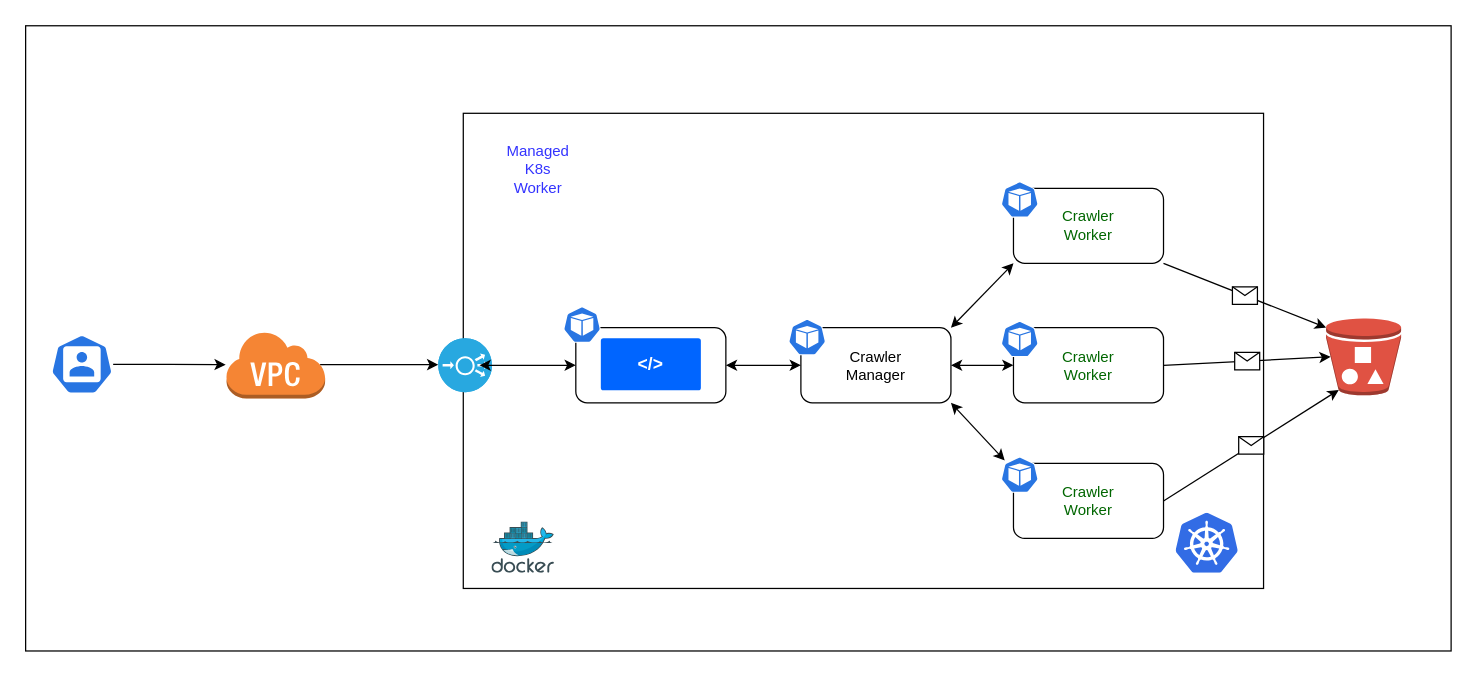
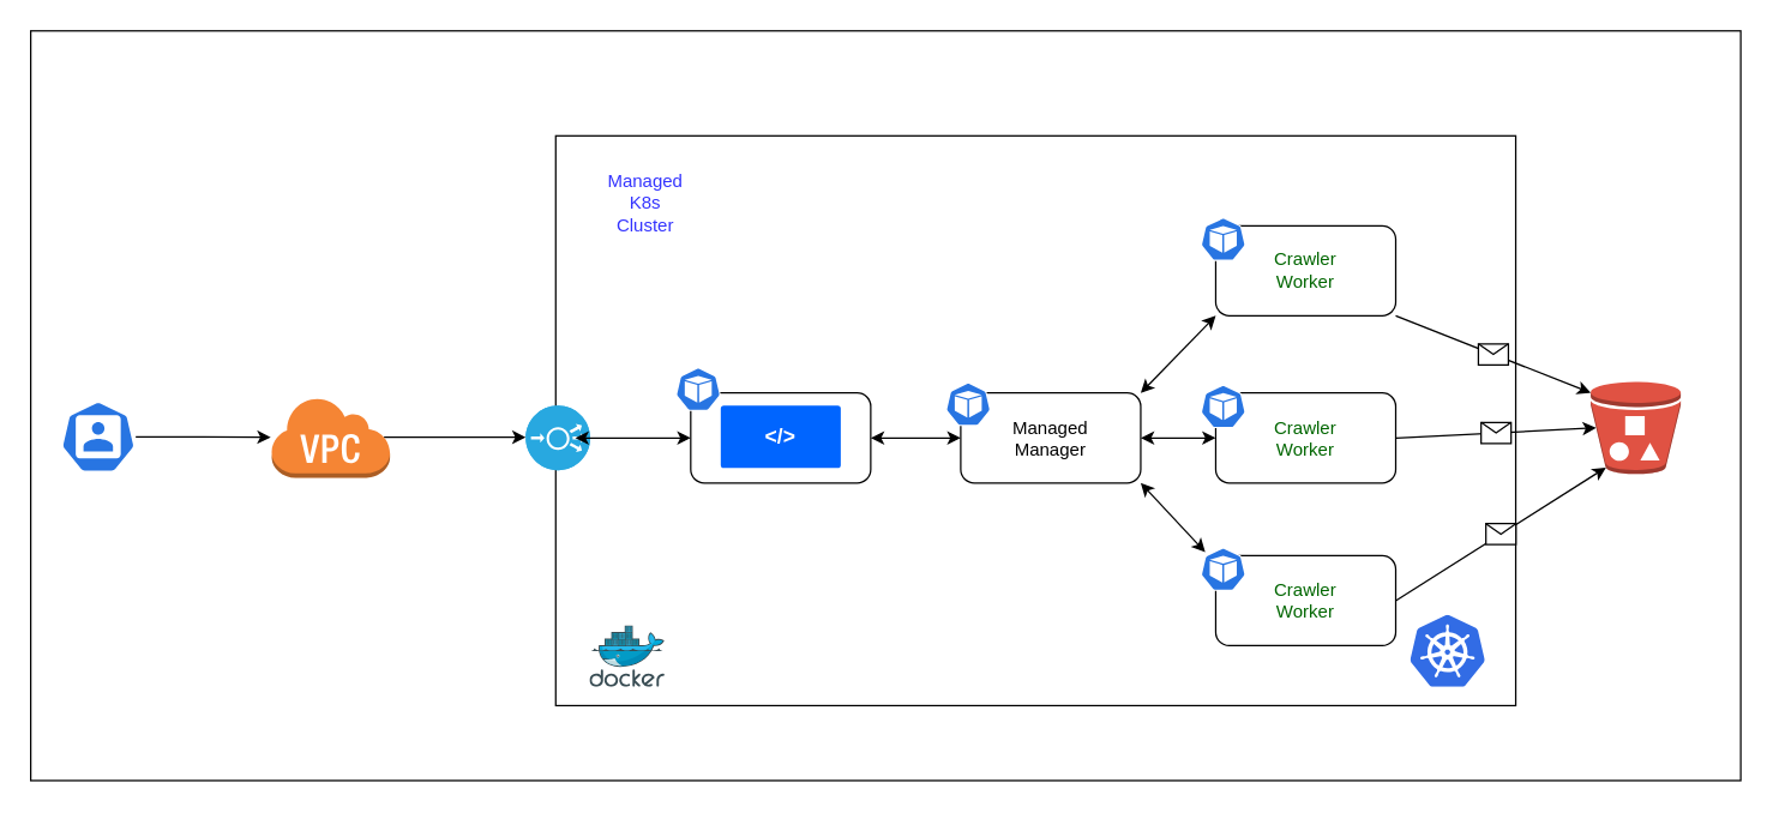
  <mxCell id="0" />
  <mxCell id="1" parent="0" />
  <mxCell id="2" value="" style="rounded=0;whiteSpace=wrap;html=1;labelBackgroundColor=#00CCCC;fontColor=#3333FF;" vertex="1" parent="1"><mxGeometry x="20" y="20" width="1140" height="500" as="geometry" /></mxCell>
  <mxCell id="3" style="edgeStyle=orthogonalEdgeStyle;rounded=0;orthogonalLoop=1;jettySize=auto;html=1;fontColor=#FFFFFF;" edge="1" parent="1" source="4" target="16"><mxGeometry relative="1" as="geometry" /></mxCell>
  <mxCell id="4" value="" style="sketch=0;html=1;dashed=0;whitespace=wrap;fillColor=#2875E2;strokeColor=#ffffff;points=[[0.005,0.63,0],[0.1,0.2,0],[0.9,0.2,0],[0.5,0,0],[0.995,0.63,0],[0.72,0.99,0],[0.5,1,0],[0.28,0.99,0]];shape=mxgraph.kubernetes.icon;prIcon=user" vertex="1" parent="1"><mxGeometry x="40" y="266.75" width="50" height="48" as="geometry" /></mxCell>
  <mxCell id="5" value="" style="rounded=0;whiteSpace=wrap;html=1;" vertex="1" parent="1"><mxGeometry x="370" y="90" width="640" height="380" as="geometry" /></mxCell>
  <mxCell id="6" value="&lt;font color=&quot;#FFFFFF&quot;&gt;Main App&lt;br&gt;&lt;/font&gt;" style="rounded=1;whiteSpace=wrap;html=1;" vertex="1" parent="1"><mxGeometry x="460" y="261.5" width="120" height="60" as="geometry" /></mxCell>
  <mxCell id="7" value="" style="sketch=0;aspect=fixed;html=1;points=[];align=center;image;fontSize=12;image=img/lib/mscae/Docker.svg;" vertex="1" parent="1"><mxGeometry x="393" y="417" width="50" height="41" as="geometry" /></mxCell>
  <mxCell id="8" value="" style="sketch=0;aspect=fixed;html=1;points=[];align=center;image;fontSize=12;image=img/lib/mscae/Kubernetes.svg;" vertex="1" parent="1"><mxGeometry x="940" y="410" width="50" height="48" as="geometry" /></mxCell>
  <mxCell id="9" value="" style="fillColor=#28A8E0;verticalLabelPosition=bottom;sketch=0;html=1;strokeColor=#ffffff;verticalAlign=top;align=center;points=[[0.145,0.145,0],[0.5,0,0],[0.855,0.145,0],[1,0.5,0],[0.855,0.855,0],[0.5,1,0],[0.145,0.855,0],[0,0.5,0]];pointerEvents=1;shape=mxgraph.cisco_safe.compositeIcon;bgIcon=ellipse;resIcon=mxgraph.cisco_safe.capability.load_balancer;" vertex="1" parent="1"><mxGeometry x="350" y="270" width="43" height="43" as="geometry" /></mxCell>
  <mxCell id="10" value="" style="endArrow=classic;startArrow=classic;html=1;rounded=0;exitX=0.767;exitY=0.5;exitDx=0;exitDy=0;exitPerimeter=0;entryX=0;entryY=0.5;entryDx=0;entryDy=0;" edge="1" parent="1" source="9" target="6"><mxGeometry width="50" height="50" relative="1" as="geometry"><mxPoint x="620" y="220" as="sourcePoint" /><mxPoint x="670" y="170" as="targetPoint" /><Array as="points" /></mxGeometry></mxCell>
  <mxCell id="11" value="" style="sketch=0;html=1;dashed=0;whitespace=wrap;fillColor=#2875E2;strokeColor=#ffffff;points=[[0.005,0.63,0],[0.1,0.2,0],[0.9,0.2,0],[0.5,0,0],[0.995,0.63,0],[0.72,0.99,0],[0.5,1,0],[0.28,0.99,0]];shape=mxgraph.kubernetes.icon;prIcon=pod" vertex="1" parent="1"><mxGeometry x="450" y="240" width="30" height="38" as="geometry" /></mxCell>
  <mxCell id="12" value="&amp;lt;/&amp;gt;" style="rounded=1;arcSize=5;fillColor=#0065FF;strokeColor=none;fontColor=#ffffff;align=center;verticalAlign=middle;whiteSpace=wrap;fontSize=14;fontStyle=1;html=1;sketch=0;" vertex="1" parent="1"><mxGeometry x="480" y="270" width="80" height="41.5" as="geometry" /></mxCell>
- <mxCell id="13" value="&lt;div&gt;Crawler&lt;/div&gt;&lt;div&gt;Manager&lt;br&gt;&lt;/div&gt;" style="rounded=1;whiteSpace=wrap;html=1;" vertex="1" parent="1"><mxGeometry x="640" y="261.5" width="120" height="60" as="geometry" /></mxCell>
+ <mxCell id="13" value="&lt;div&gt;Managed&lt;/div&gt;&lt;div&gt;Manager&lt;br&gt;&lt;/div&gt;" style="rounded=1;whiteSpace=wrap;html=1;" vertex="1" parent="1"><mxGeometry x="640" y="261.5" width="120" height="60" as="geometry" /></mxCell>
  <mxCell id="14" value="" style="sketch=0;html=1;dashed=0;whitespace=wrap;fillColor=#2875E2;strokeColor=#ffffff;points=[[0.005,0.63,0],[0.1,0.2,0],[0.9,0.2,0],[0.5,0,0],[0.995,0.63,0],[0.72,0.99,0],[0.5,1,0],[0.28,0.99,0]];shape=mxgraph.kubernetes.icon;prIcon=pod" vertex="1" parent="1"><mxGeometry x="630" y="250" width="30" height="38" as="geometry" /></mxCell>
  <mxCell id="15" style="edgeStyle=orthogonalEdgeStyle;rounded=0;orthogonalLoop=1;jettySize=auto;html=1;exitX=0.95;exitY=0.5;exitDx=0;exitDy=0;exitPerimeter=0;fontColor=#FFFFFF;" edge="1" parent="1" source="16"><mxGeometry relative="1" as="geometry"><mxPoint x="350" y="291" as="targetPoint" /></mxGeometry></mxCell>
  <mxCell id="16" value="" style="outlineConnect=0;dashed=0;verticalLabelPosition=bottom;verticalAlign=top;align=center;html=1;shape=mxgraph.aws3.virtual_private_cloud;fillColor=#F58534;gradientColor=none;fontColor=#FFFFFF;" vertex="1" parent="1"><mxGeometry x="180" y="264" width="79.5" height="54" as="geometry" /></mxCell>
  <mxCell id="17" value="&lt;div align=&quot;center&quot;&gt;&lt;font color=&quot;#006600&quot;&gt;Crawler&lt;/font&gt;&lt;/div&gt;&lt;div align=&quot;center&quot;&gt;&lt;font color=&quot;#006600&quot;&gt;Worker&lt;br&gt;&lt;/font&gt;&lt;/div&gt;" style="rounded=1;whiteSpace=wrap;html=1;fontColor=#FFFFFF;align=center;" vertex="1" parent="1"><mxGeometry x="810" y="150" width="120" height="60" as="geometry" /></mxCell>
  <mxCell id="18" value="" style="sketch=0;html=1;dashed=0;whitespace=wrap;fillColor=#2875E2;strokeColor=#ffffff;points=[[0.005,0.63,0],[0.1,0.2,0],[0.9,0.2,0],[0.5,0,0],[0.995,0.63,0],[0.72,0.99,0],[0.5,1,0],[0.28,0.99,0]];shape=mxgraph.kubernetes.icon;prIcon=pod" vertex="1" parent="1"><mxGeometry x="800" y="140" width="30" height="38" as="geometry" /></mxCell>
  <mxCell id="19" value="" style="endArrow=classic;startArrow=classic;html=1;rounded=0;fontColor=#006600;exitX=1;exitY=0.5;exitDx=0;exitDy=0;entryX=0;entryY=0.5;entryDx=0;entryDy=0;" edge="1" parent="1" source="6" target="13"><mxGeometry width="50" height="50" relative="1" as="geometry"><mxPoint x="600" y="220" as="sourcePoint" /><mxPoint x="650" y="170" as="targetPoint" /></mxGeometry></mxCell>
  <mxCell id="20" value="&lt;div align=&quot;center&quot;&gt;&lt;font color=&quot;#006600&quot;&gt;Crawler&lt;/font&gt;&lt;/div&gt;&lt;div align=&quot;center&quot;&gt;&lt;font color=&quot;#006600&quot;&gt;Worker&lt;br&gt;&lt;/font&gt;&lt;/div&gt;" style="rounded=1;whiteSpace=wrap;html=1;fontColor=#FFFFFF;align=center;" vertex="1" parent="1"><mxGeometry x="810" y="261.5" width="120" height="60" as="geometry" /></mxCell>
  <mxCell id="21" value="" style="sketch=0;html=1;dashed=0;whitespace=wrap;fillColor=#2875E2;strokeColor=#ffffff;points=[[0.005,0.63,0],[0.1,0.2,0],[0.9,0.2,0],[0.5,0,0],[0.995,0.63,0],[0.72,0.99,0],[0.5,1,0],[0.28,0.99,0]];shape=mxgraph.kubernetes.icon;prIcon=pod" vertex="1" parent="1"><mxGeometry x="800" y="251.5" width="30" height="38" as="geometry" /></mxCell>
  <mxCell id="22" value="&lt;div align=&quot;center&quot;&gt;&lt;font color=&quot;#006600&quot;&gt;Crawler&lt;/font&gt;&lt;/div&gt;&lt;div align=&quot;center&quot;&gt;&lt;font color=&quot;#006600&quot;&gt;Worker&lt;br&gt;&lt;/font&gt;&lt;/div&gt;" style="rounded=1;whiteSpace=wrap;html=1;fontColor=#FFFFFF;align=center;" vertex="1" parent="1"><mxGeometry x="810" y="370" width="120" height="60" as="geometry" /></mxCell>
  <mxCell id="23" value="" style="sketch=0;html=1;dashed=0;whitespace=wrap;fillColor=#2875E2;strokeColor=#ffffff;points=[[0.005,0.63,0],[0.1,0.2,0],[0.9,0.2,0],[0.5,0,0],[0.995,0.63,0],[0.72,0.99,0],[0.5,1,0],[0.28,0.99,0]];shape=mxgraph.kubernetes.icon;prIcon=pod" vertex="1" parent="1"><mxGeometry x="800" y="360" width="30" height="38" as="geometry" /></mxCell>
  <mxCell id="24" value="" style="endArrow=classic;startArrow=classic;html=1;rounded=0;fontColor=#006600;exitX=1;exitY=1;exitDx=0;exitDy=0;entryX=0.1;entryY=0.2;entryDx=0;entryDy=0;entryPerimeter=0;" edge="1" parent="1" source="13" target="23"><mxGeometry width="50" height="50" relative="1" as="geometry"><mxPoint x="600" y="220" as="sourcePoint" /><mxPoint x="650" y="170" as="targetPoint" /></mxGeometry></mxCell>
  <mxCell id="25" value="" style="endArrow=classic;startArrow=classic;html=1;rounded=0;fontColor=#006600;entryX=0;entryY=0.5;entryDx=0;entryDy=0;exitX=1;exitY=0.5;exitDx=0;exitDy=0;" edge="1" parent="1" source="13" target="20"><mxGeometry width="50" height="50" relative="1" as="geometry"><mxPoint x="600" y="220" as="sourcePoint" /><mxPoint x="650" y="170" as="targetPoint" /></mxGeometry></mxCell>
  <mxCell id="26" value="" style="endArrow=classic;startArrow=classic;html=1;rounded=0;fontColor=#006600;exitX=0;exitY=1;exitDx=0;exitDy=0;entryX=1;entryY=0;entryDx=0;entryDy=0;" edge="1" parent="1" source="17" target="13"><mxGeometry width="50" height="50" relative="1" as="geometry"><mxPoint x="600" y="220" as="sourcePoint" /><mxPoint x="650" y="170" as="targetPoint" /></mxGeometry></mxCell>
- <mxCell id="27" value="&lt;div&gt;&lt;font color=&quot;#3333FF&quot;&gt;Managed K8s&lt;/font&gt;&lt;/div&gt;&lt;div&gt;&lt;font color=&quot;#3333FF&quot;&gt;Worker&lt;br&gt;&lt;/font&gt;&lt;/div&gt;" style="text;html=1;strokeColor=none;fillColor=none;align=center;verticalAlign=middle;whiteSpace=wrap;rounded=0;fontColor=#006600;" vertex="1" parent="1"><mxGeometry x="400" y="120" width="60" height="30" as="geometry" /></mxCell>
+ <mxCell id="27" value="&lt;div&gt;&lt;font color=&quot;#3333FF&quot;&gt;Managed K8s&lt;/font&gt;&lt;/div&gt;&lt;div&gt;&lt;font color=&quot;#3333FF&quot;&gt;Cluster&lt;br&gt;&lt;/font&gt;&lt;/div&gt;" style="text;html=1;strokeColor=none;fillColor=none;align=center;verticalAlign=middle;whiteSpace=wrap;rounded=0;fontColor=#006600;" vertex="1" parent="1"><mxGeometry x="400" y="120" width="60" height="30" as="geometry" /></mxCell>
  <mxCell id="28" value="" style="outlineConnect=0;dashed=0;verticalLabelPosition=bottom;verticalAlign=top;align=center;html=1;shape=mxgraph.aws3.bucket_with_objects;fillColor=#E05243;gradientColor=none;labelBackgroundColor=#00CCCC;fontColor=#3333FF;" vertex="1" parent="1"><mxGeometry x="1060" y="254" width="60" height="61.5" as="geometry" /></mxCell>
  <mxCell id="29" value="" style="endArrow=classic;html=1;rounded=0;fontColor=#3333FF;entryX=0;entryY=0.12;entryDx=0;entryDy=0;entryPerimeter=0;exitX=1;exitY=1;exitDx=0;exitDy=0;" edge="1" parent="1" source="17" target="28"><mxGeometry relative="1" as="geometry"><mxPoint x="570" y="190" as="sourcePoint" /><mxPoint x="670" y="190" as="targetPoint" /></mxGeometry></mxCell>
  <mxCell id="30" value="" style="shape=message;html=1;outlineConnect=0;labelBackgroundColor=#00CCCC;fontColor=#3333FF;" vertex="1" parent="29"><mxGeometry width="20" height="14" relative="1" as="geometry"><mxPoint x="-10" y="-7" as="offset" /></mxGeometry></mxCell>
  <mxCell id="31" value="" style="endArrow=classic;html=1;rounded=0;fontColor=#3333FF;entryX=0.06;entryY=0.5;entryDx=0;entryDy=0;entryPerimeter=0;exitX=1;exitY=0.5;exitDx=0;exitDy=0;" edge="1" parent="1" source="20" target="28"><mxGeometry relative="1" as="geometry"><mxPoint x="940" y="220" as="sourcePoint" /><mxPoint x="1070" y="271.38" as="targetPoint" /></mxGeometry></mxCell>
  <mxCell id="32" value="" style="shape=message;html=1;outlineConnect=0;labelBackgroundColor=#00CCCC;fontColor=#3333FF;" vertex="1" parent="31"><mxGeometry width="20" height="14" relative="1" as="geometry"><mxPoint x="-10" y="-7" as="offset" /></mxGeometry></mxCell>
  <mxCell id="33" value="" style="endArrow=classic;html=1;rounded=0;fontColor=#3333FF;entryX=0.17;entryY=0.93;entryDx=0;entryDy=0;entryPerimeter=0;exitX=1;exitY=0.5;exitDx=0;exitDy=0;" edge="1" parent="1" source="22" target="28"><mxGeometry relative="1" as="geometry"><mxPoint x="950" y="230" as="sourcePoint" /><mxPoint x="1080" y="281.38" as="targetPoint" /></mxGeometry></mxCell>
  <mxCell id="34" value="" style="shape=message;html=1;outlineConnect=0;labelBackgroundColor=#00CCCC;fontColor=#3333FF;" vertex="1" parent="33"><mxGeometry width="20" height="14" relative="1" as="geometry"><mxPoint x="-10" y="-7" as="offset" /></mxGeometry></mxCell>
